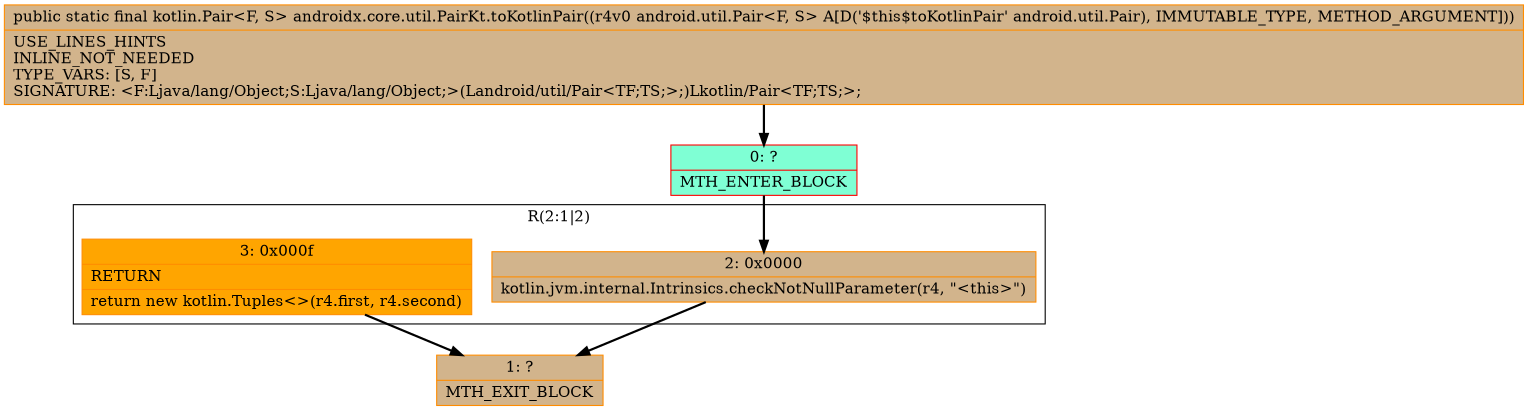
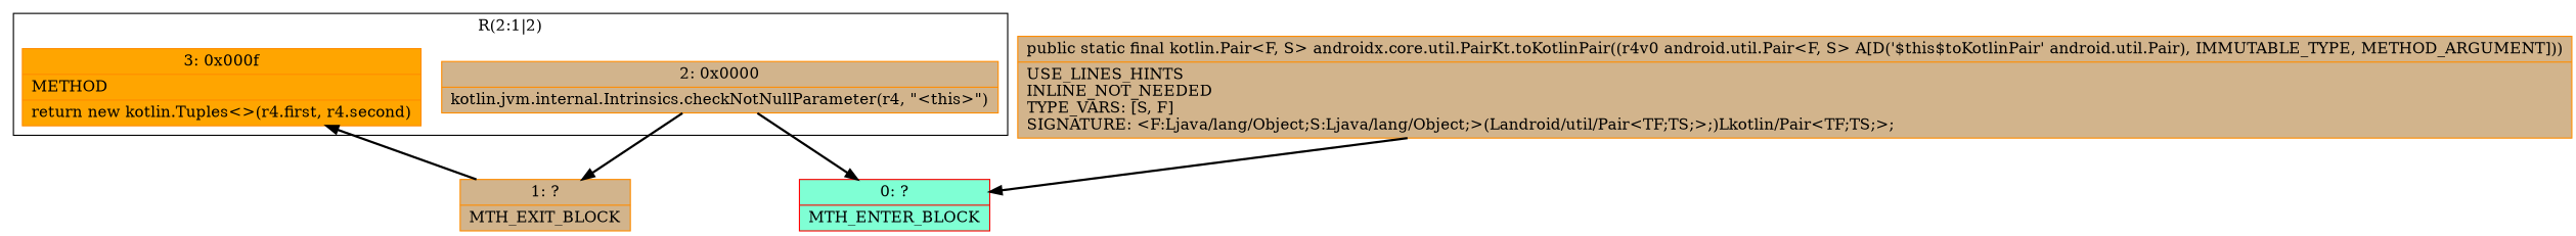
  digraph {
    node [color=darkorange fillcolor=tan shape=record style=filled]
    edge [style=bold]
    n1 [label="{2\:\ 0x0000|kotlin.jvm.internal.Intrinsics.checkNotNullParameter(r4, \"\<this\>\")\l}"]
-   n2 [fillcolor=orange label="{3\:\ 0x000f|RETURN\l|return new kotlin.Tuples\<\>(r4.first, r4.second)\l}"]
+   n2 [fillcolor=orange label="{3\:\ 0x000f|METHOD\l|return new kotlin.Tuples\<\>(r4.first, r4.second)\l}"]
    n3 [label="{1\:\ ?|MTH_EXIT_BLOCK\l}"]
    n4 [color=red fillcolor=aquamarine label="{0\:\ ?|MTH_ENTER_BLOCK\l}"]
    n5 [label="{public static final kotlin.Pair\<F, S\> androidx.core.util.PairKt.toKotlinPair((r4v0 android.util.Pair\<F, S\> A[D('$this$toKotlinPair' android.util.Pair), IMMUTABLE_TYPE, METHOD_ARGUMENT]))  | USE_LINES_HINTS\lINLINE_NOT_NEEDED\lTYPE_VARS: [S, F]\lSIGNATURE: \<F:Ljava\/lang\/Object;S:Ljava\/lang\/Object;\>(Landroid\/util\/Pair\<TF;TS;\>;)Lkotlin\/Pair\<TF;TS;\>;\l}"]
    subgraph cluster_1 {
      label="R(2:1|2)"
      n1
      n2
    }
    n1 -> n3
-   n2 -> n3
-   n4 -> n1
+   n3 -> n2
+   n1 -> n4
    n5 -> n4
  }
